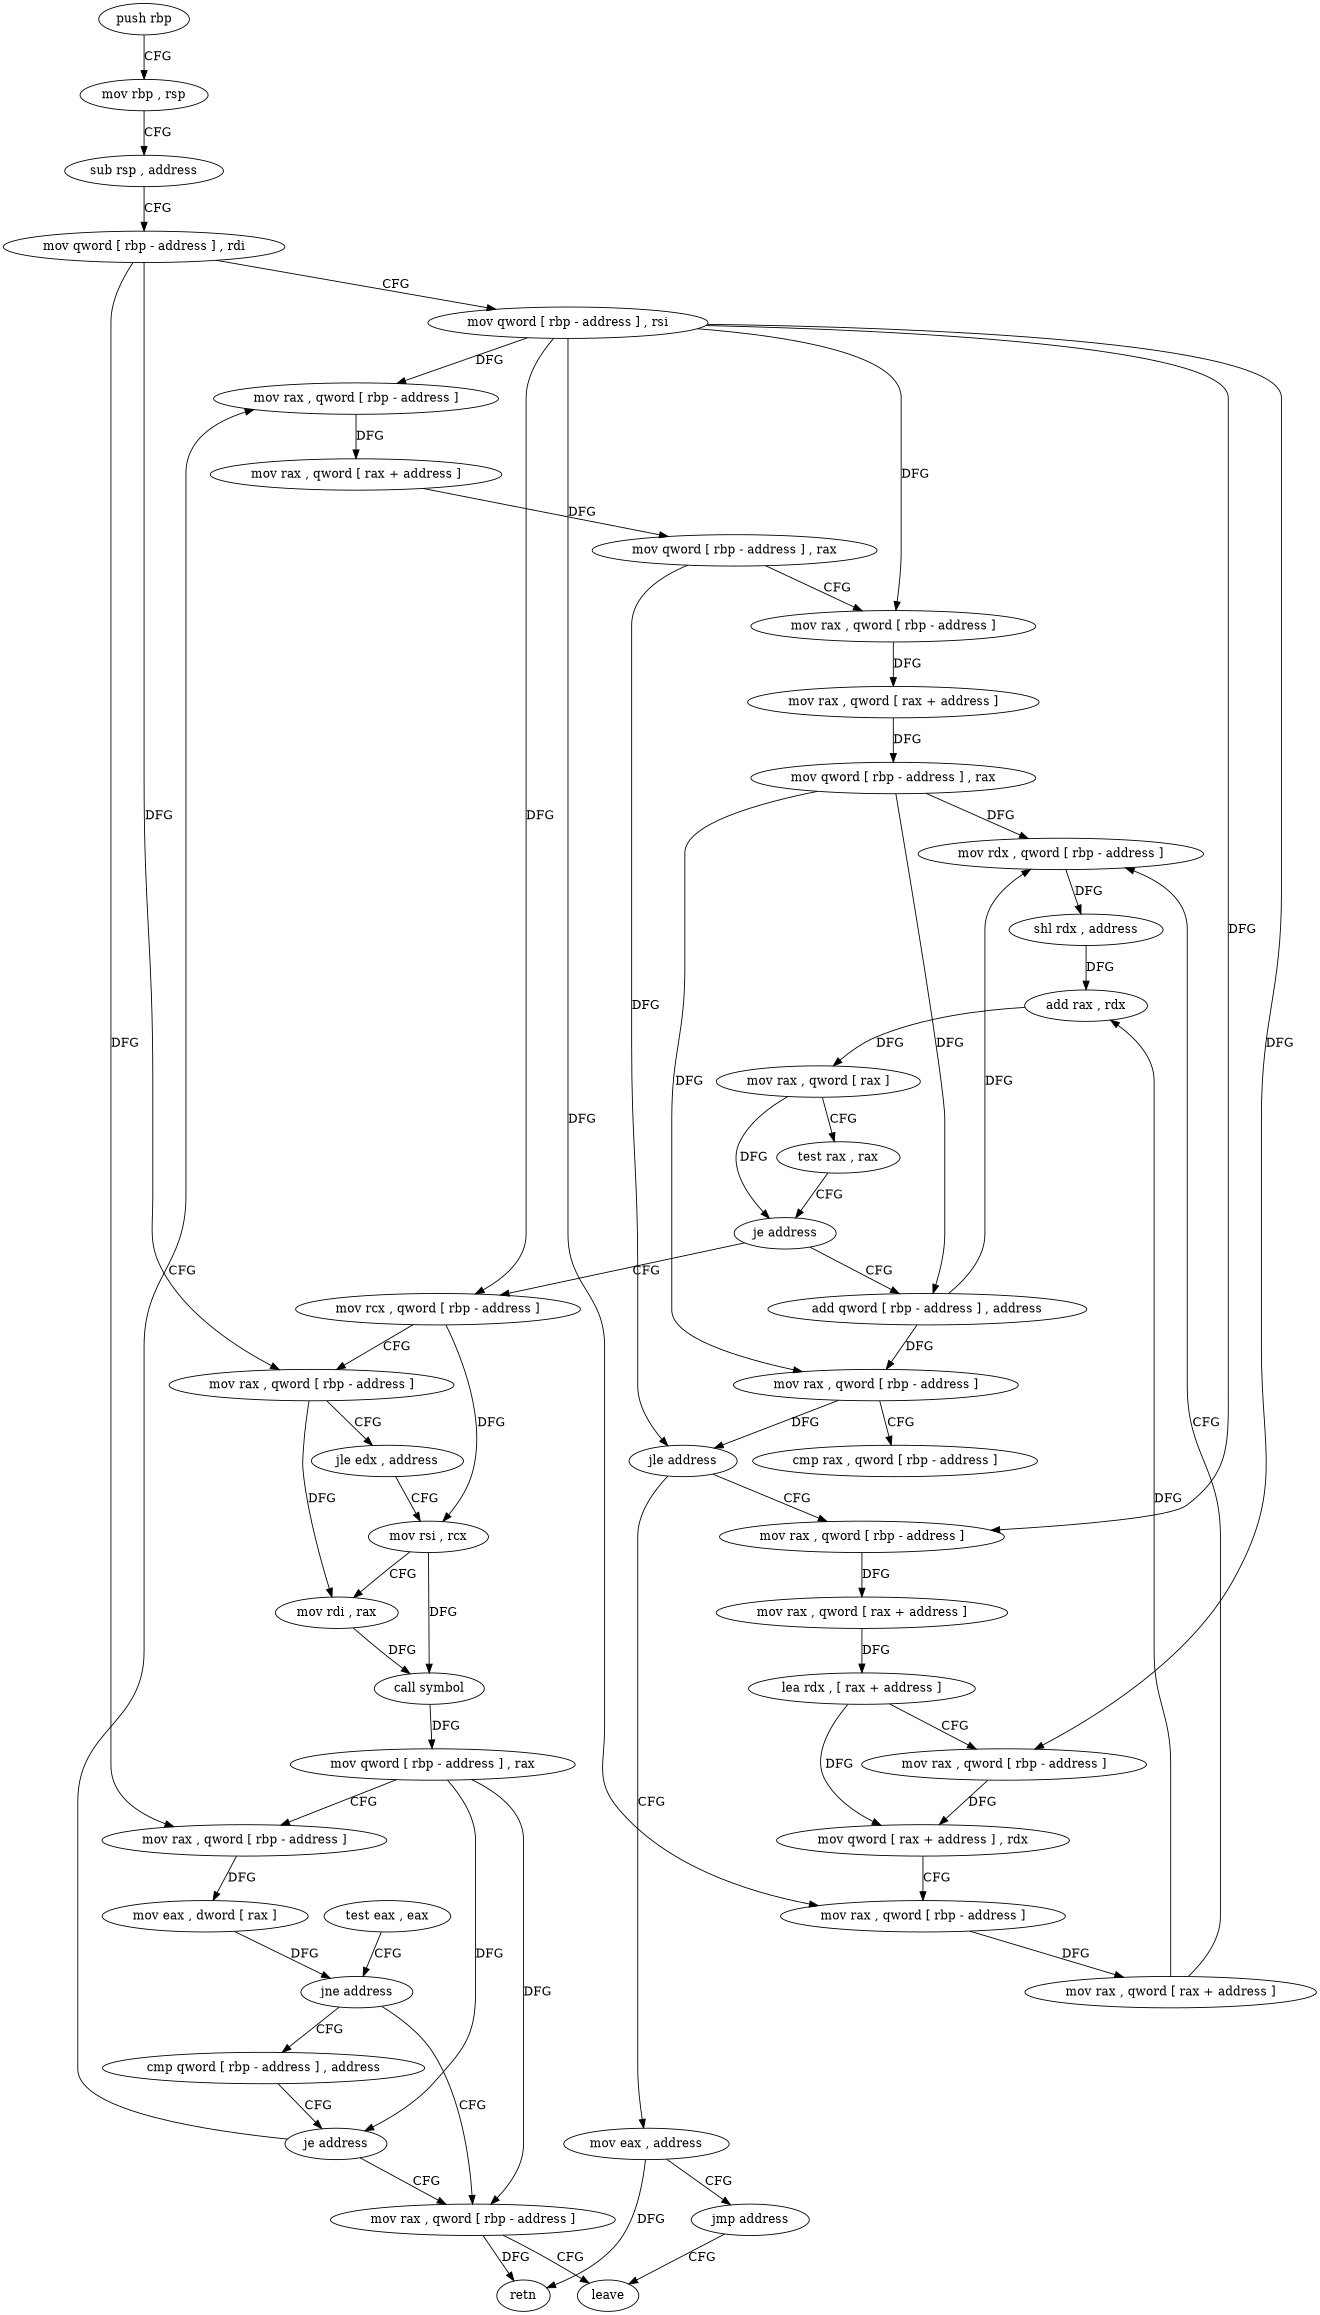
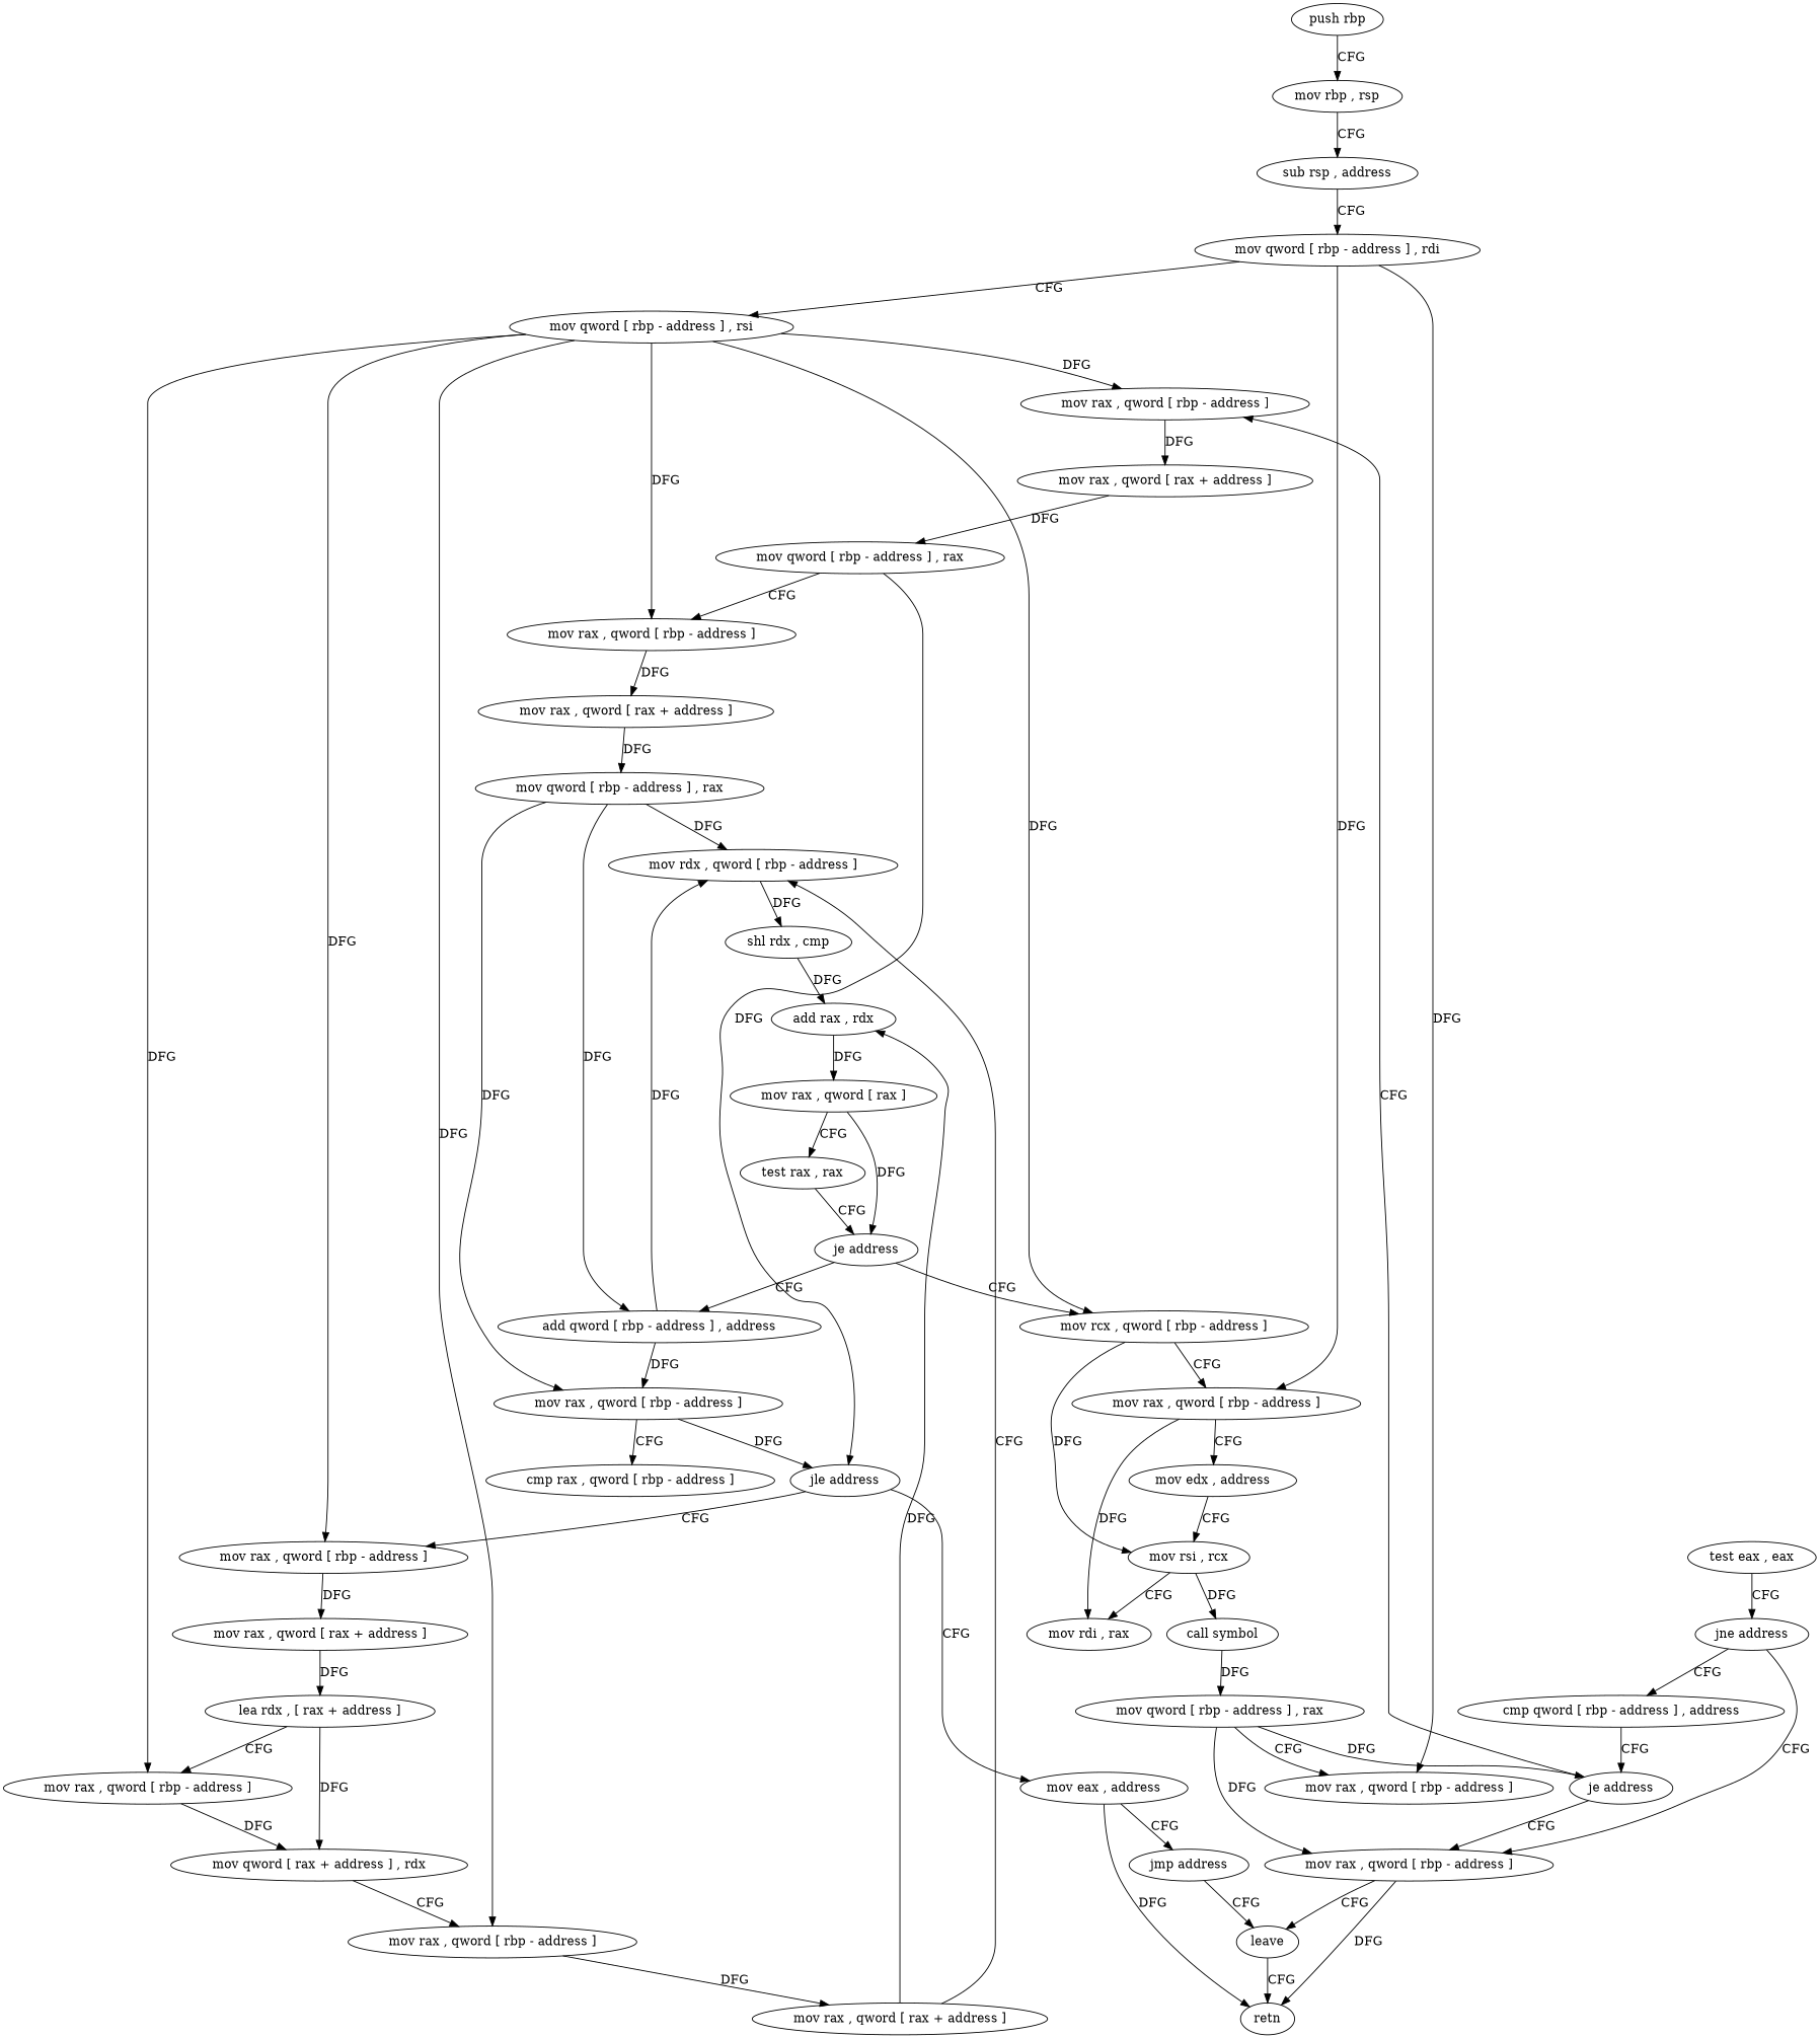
  digraph {
    n1 [label="push rbp"]
    n2 [label="mov rbp , rsp"]
    n3 [label="sub rsp , address"]
    n4 [label="mov qword [ rbp - address ] , rdi"]
    n5 [label="mov qword [ rbp - address ] , rsi"]
    n6 [label="mov rax , qword [ rbp - address ]"]
    n7 [label="mov rax , qword [ rbp - address ]"]
    n8 [label="mov rax , qword [ rbp - address ]"]
    n9 [label="mov rax , qword [ rbp - address ]"]
    n10 [label="mov rax , qword [ rbp - address ]"]
    n11 [label="mov rax , qword [ rbp - address ]"]
    n12 [label="mov rcx , qword [ rbp - address ]"]
    n13 [label="mov rax , qword [ rbp - address ]"]
-   n14 [label="jle edx , address"]
+   n14 [label="mov edx , address"]
    n15 [label="mov rdi , rax"]
-   n16 [label="mov eax , dword [ rax ]"]
    n17 [label="mov rax , qword [ rax + address ]"]
    n18 [label="mov rax , qword [ rax + address ]"]
    n19 [label="mov qword [ rax + address ] , rdx"]
    n20 [label="mov rax , qword [ rax + address ]"]
    n21 [label="mov rsi , rcx"]
    n22 [label="mov rax , qword [ rax + address ]"]
    n23 [label="mov qword [ rbp - address ] , rax"]
    n24 [label="lea rdx , [ rax + address ]"]
    n25 [label="mov rdx , qword [ rbp - address ]"]
    n26 [label="add rax , rdx"]
-   n27 [label="shl rdx , address"]
+   n27 [label="shl rdx , cmp"]
    n28 [label="mov rax , qword [ rax ]"]
    n29 [label="test rax , rax"]
    n30 [label="je address"]
    n31 [label="add qword [ rbp - address ] , address"]
    n32 [label="mov rax , qword [ rbp - address ]"]
    n33 [label="cmp rax , qword [ rbp - address ]"]
    n34 [label="jle address"]
    n35 [label="call symbol"]
    n36 [label="mov eax , address"]
    n37 [label="jmp address"]
    n38 [label=retn]
    n39 [label=leave]
    n40 [label="mov qword [ rbp - address ] , rax"]
    n41 [label="mov rax , qword [ rbp - address ]"]
    n42 [label="je address"]
    n43 [label="jne address"]
    n44 [label="test eax , eax"]
    n45 [label="cmp qword [ rbp - address ] , address"]
    n46 [label="mov qword [ rbp - address ] , rax"]
    n1 -> n2 [label=CFG]
    n2 -> n3 [label=CFG]
    n3 -> n4 [label=CFG]
    n4 -> n5 [label=CFG]
    n4 -> n6 [label=DFG]
    n4 -> n7 [label=DFG]
    n5 -> n8 [label=DFG]
    n5 -> n9 [label=DFG]
    n5 -> n10 [label=DFG]
    n5 -> n11 [label=DFG]
    n5 -> n12 [label=DFG]
    n5 -> n13 [label=DFG]
    n6 -> n14 [label=CFG]
    n6 -> n15 [label=DFG]
-   n7 -> n16 [label=DFG]
    n8 -> n17 [label=DFG]
    n9 -> n18 [label=DFG]
    n10 -> n19 [label=DFG]
    n11 -> n20 [label=DFG]
    n12 -> n6 [label=CFG]
    n12 -> n21 [label=DFG]
    n13 -> n22 [label=DFG]
    n14 -> n21 [label=CFG]
-   n15 -> n35 [label=DFG]
-   n16 -> n43 [label=DFG]
    n17 -> n23 [label=DFG]
    n18 -> n24 [label=DFG]
    n19 -> n11 [label=CFG]
    n20 -> n25 [label=CFG]
    n20 -> n26 [label=DFG]
    n21 -> n15 [label=CFG]
    n21 -> n35 [label=DFG]
    n22 -> n46 [label=DFG]
    n23 -> n13 [label=CFG]
    n23 -> n34 [label=DFG]
    n24 -> n10 [label=CFG]
    n24 -> n19 [label=DFG]
    n25 -> n27 [label=DFG]
    n26 -> n28 [label=DFG]
    n27 -> n26 [label=DFG]
    n28 -> n29 [label=CFG]
    n28 -> n30 [label=DFG]
    n29 -> n30 [label=CFG]
    n30 -> n12 [label=CFG]
    n30 -> n31 [label=CFG]
    n31 -> n25 [label=DFG]
    n31 -> n32 [label=DFG]
    n32 -> n33 [label=CFG]
    n32 -> n34 [label=DFG]
    n34 -> n9 [label=CFG]
    n34 -> n36 [label=CFG]
    n35 -> n40 [label=DFG]
    n36 -> n37 [label=CFG]
    n36 -> n38 [label=DFG]
    n37 -> n39 [label=CFG]
+   n39 -> n38 [label=CFG]
    n40 -> n7 [label=CFG]
    n40 -> n41 [label=DFG]
    n40 -> n42 [label=DFG]
    n41 -> n38 [label=DFG]
    n41 -> n39 [label=CFG]
    n42 -> n8 [label=CFG]
    n42 -> n41 [label=CFG]
    n43 -> n41 [label=CFG]
    n43 -> n45 [label=CFG]
    n44 -> n43 [label=CFG]
    n45 -> n42 [label=CFG]
    n46 -> n25 [label=DFG]
    n46 -> n31 [label=DFG]
    n46 -> n32 [label=DFG]
  }
